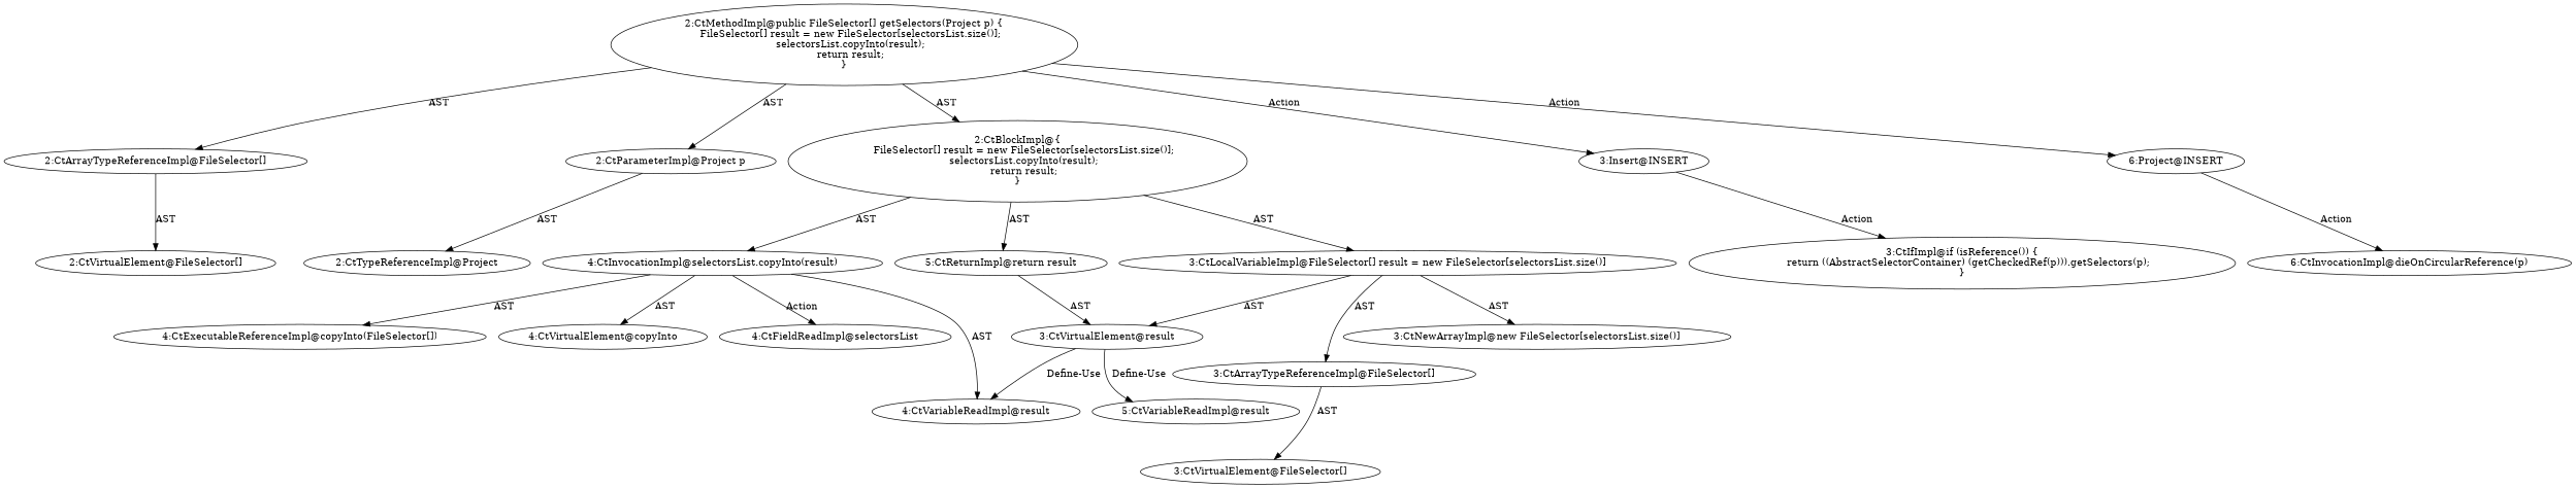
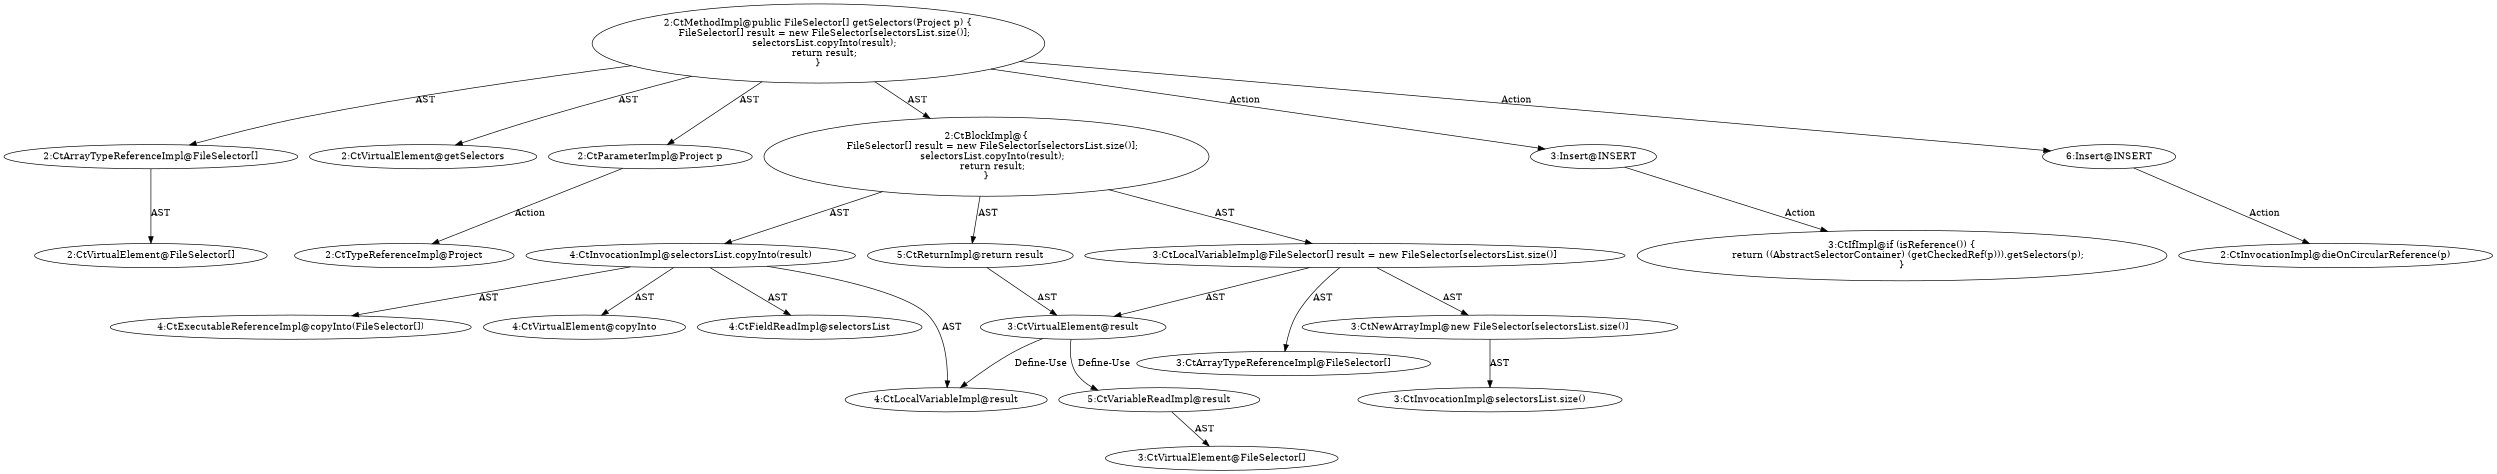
  digraph {
    node [shape=ellipse]
    n1 [label="2:CtVirtualElement@FileSelector[]"]
    n2 [label="2:CtArrayTypeReferenceImpl@FileSelector[]"]
+   n3 [label="2:CtVirtualElement@getSelectors"]
    n4 [label="2:CtParameterImpl@Project p"]
    n5 [label="2:CtTypeReferenceImpl@Project"]
    n6 [label="3:CtVirtualElement@FileSelector[]"]
    n7 [label="3:CtArrayTypeReferenceImpl@FileSelector[]"]
    n8 [label="3:CtNewArrayImpl@new FileSelector[selectorsList.size()]"]
+   n9 [label="3:CtInvocationImpl@selectorsList.size()"]
    n10 [label="3:CtVirtualElement@result"]
-   n11 [label="4:CtVariableReadImpl@result"]
+   n11 [label="4:CtLocalVariableImpl@result"]
    n12 [label="5:CtVariableReadImpl@result"]
    n13 [label="3:CtLocalVariableImpl@FileSelector[] result = new FileSelector[selectorsList.size()]"]
    n14 [label="4:CtExecutableReferenceImpl@copyInto(FileSelector[])"]
    n15 [label="4:CtVirtualElement@copyInto"]
    n16 [label="4:CtFieldReadImpl@selectorsList"]
    n17 [label="4:CtInvocationImpl@selectorsList.copyInto(result)"]
    n18 [label="5:CtReturnImpl@return result"]
    n19 [label="2:CtBlockImpl@\{\n    FileSelector[] result = new FileSelector[selectorsList.size()];\n    selectorsList.copyInto(result);\n    return result;\n\}"]
    n20 [label="2:CtMethodImpl@public FileSelector[] getSelectors(Project p) \{\n    FileSelector[] result = new FileSelector[selectorsList.size()];\n    selectorsList.copyInto(result);\n    return result;\n\}"]
    n21 [label="3:Insert@INSERT"]
-   n22 [label="6:Project@INSERT"]
+   n22 [label="6:Insert@INSERT"]
    n23 [label="3:CtIfImpl@if (isReference()) \{\n    return ((AbstractSelectorContainer) (getCheckedRef(p))).getSelectors(p);\n\}"]
-   n24 [label="6:CtInvocationImpl@dieOnCircularReference(p)"]
+   n24 [label="2:CtInvocationImpl@dieOnCircularReference(p)"]
    n2 -> n1 [label=AST]
-   n4 -> n5 [label=AST]
-   n7 -> n6 [label=AST]
+   n4 -> n5 [label=Action]
+   n12 -> n6 [label=AST]
+   n8 -> n9 [label=AST]
    n10 -> n11 [label="Define-Use"]
    n10 -> n12 [label="Define-Use"]
    n13 -> n7 [label=AST]
    n13 -> n8 [label=AST]
    n13 -> n10 [label=AST]
    n17 -> n11 [label=AST]
    n17 -> n14 [label=AST]
    n17 -> n15 [label=AST]
-   n17 -> n16 [label=Action]
+   n17 -> n16 [label=AST]
    n18 -> n10 [label=AST]
    n19 -> n13 [label=AST]
    n19 -> n17 [label=AST]
    n19 -> n18 [label=AST]
    n20 -> n2 [label=AST]
+   n20 -> n3 [label=AST]
    n20 -> n4 [label=AST]
    n20 -> n19 [label=AST]
    n20 -> n21 [label=Action]
    n20 -> n22 [label=Action]
    n21 -> n23 [label=Action]
    n22 -> n24 [label=Action]
  }
